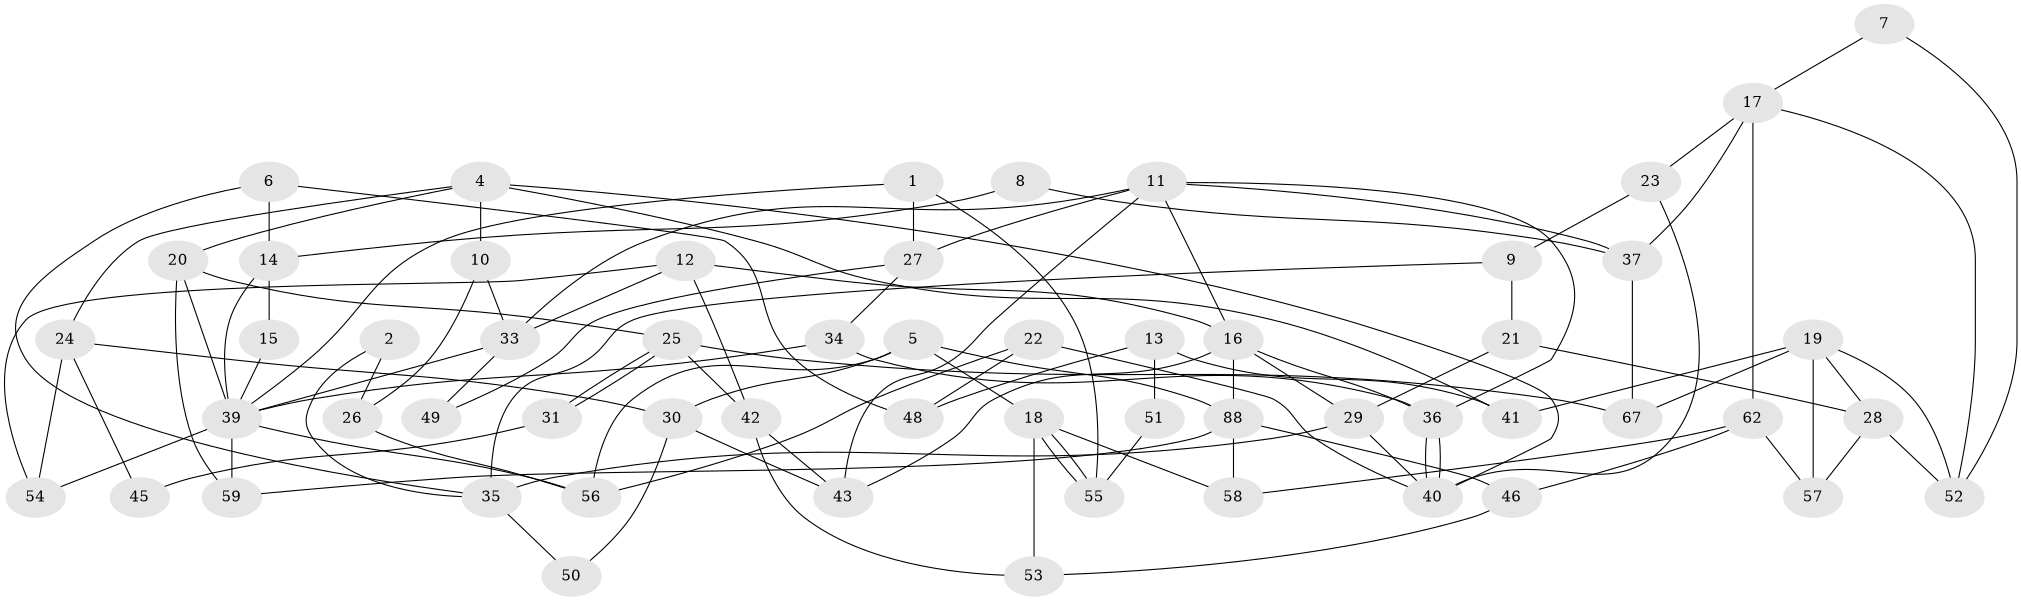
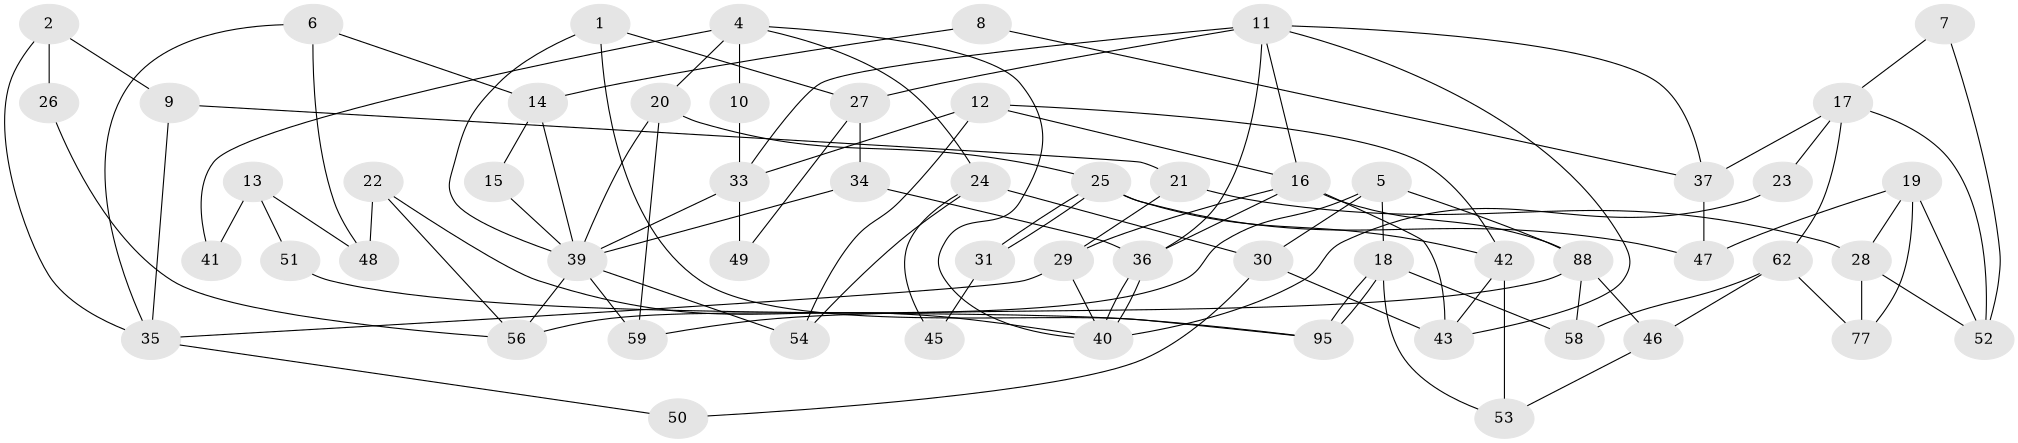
  graph {
    node [color=gray90 style=filled]
    1
    27
    39
-   55
+   55 [label=95]
    34
    49
    35
    50
    56
    54
    59
    51
    2
    9
    26
    21
    4
    10
    20
    24
    40
    41
    33
    25
    30
    45
    5
    18
    n29 [label=88]
    53
    58
    43
    46
    6
    48
    14
    15
    7
    17
    52
    37
    23
    n43 [label=62]
    8
-   47 [label=67]
+   47
    29
    28
    11
    16
    36
    22
    12
    42
    13
-   57
+   57 [label=77]
    19
    31
    1 -- 27
    1 -- 39
    1 -- 55
    27 -- 34
    27 -- 49
    39 -- 56
    39 -- 54
    39 -- 59
    34 -- 39
    34 -- 36
    35 -- 50
    51 -- 55
    2 -- 35
-   23 -- 9
+   2 -- 9
    2 -- 26
    9 -- 35
    9 -- 21
    26 -- 56
    21 -- 29
    21 -- 28
    4 -- 10
    4 -- 20
    4 -- 24
    4 -- 40
    4 -- 41
-   10 -- 26
    10 -- 33
    20 -- 39
    20 -- 59
    20 -- 25
    24 -- 54
    24 -- 30
    24 -- 45
    33 -- 39
    33 -- 49
    25 -- 47
    25 -- 42
    25 -- 31
    25 -- 31
    30 -- 50
    30 -- 43
    5 -- 56
    5 -- 30
    5 -- 18
    5 -- n29
    18 -- 55
    18 -- 55
    18 -- 53
    18 -- 58
    n29 -- 59
    n29 -- 58
    n29 -- 46
    46 -- 53
    6 -- 35
    6 -- 48
    6 -- 14
    14 -- 39
    14 -- 15
    15 -- 39
    7 -- 17
    7 -- 52
    17 -- 52
    17 -- 37
    17 -- 23
    17 -- n43
    37 -- 47
    23 -- 40
    n43 -- 58
    n43 -- 46
    n43 -- 57
    8 -- 14
    8 -- 37
    29 -- 35
    29 -- 40
    28 -- 52
    28 -- 57
    11 -- 27
    11 -- 33
    11 -- 43
    11 -- 37
    11 -- 16
    11 -- 36
    16 -- n29
    16 -- 43
    16 -- 29
    16 -- 36
    36 -- 40
    36 -- 40
    22 -- 56
    22 -- 40
    22 -- 48
    12 -- 54
    12 -- 33
    12 -- 16
    12 -- 42
    42 -- 53
    42 -- 43
    13 -- 51
    13 -- 41
    13 -- 48
-   19 -- 41
    19 -- 52
    19 -- 47
    19 -- 28
    19 -- 57
    31 -- 45
  }
